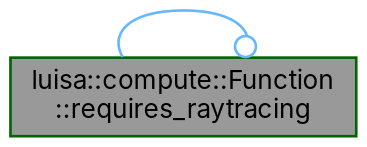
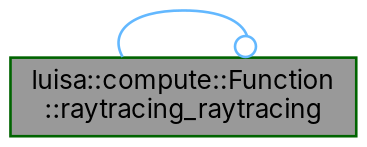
  digraph {
    rankdir=LR
    fontname=Inter
-   n1 [color=darkgreen fillcolor=grey60 fontcolor=black fontname=Inter fontsize=10 height=0.2 label="luisa::compute::Function\l::requires_raytracing" shape=box style=filled width=0.4]
+   n1 [color=darkgreen fillcolor=grey60 fontcolor=black fontname=Inter fontsize=10 height=0.2 label="luisa::compute::Function\l::raytracing_raytracing" shape=box style=filled width=0.4]
    n1 -> n1 [color=steelblue1 fontname=Inter fontsize=10 labelfontname=Helvetica labelfontsize=10 style=solid arrowhead=odot]
  }
